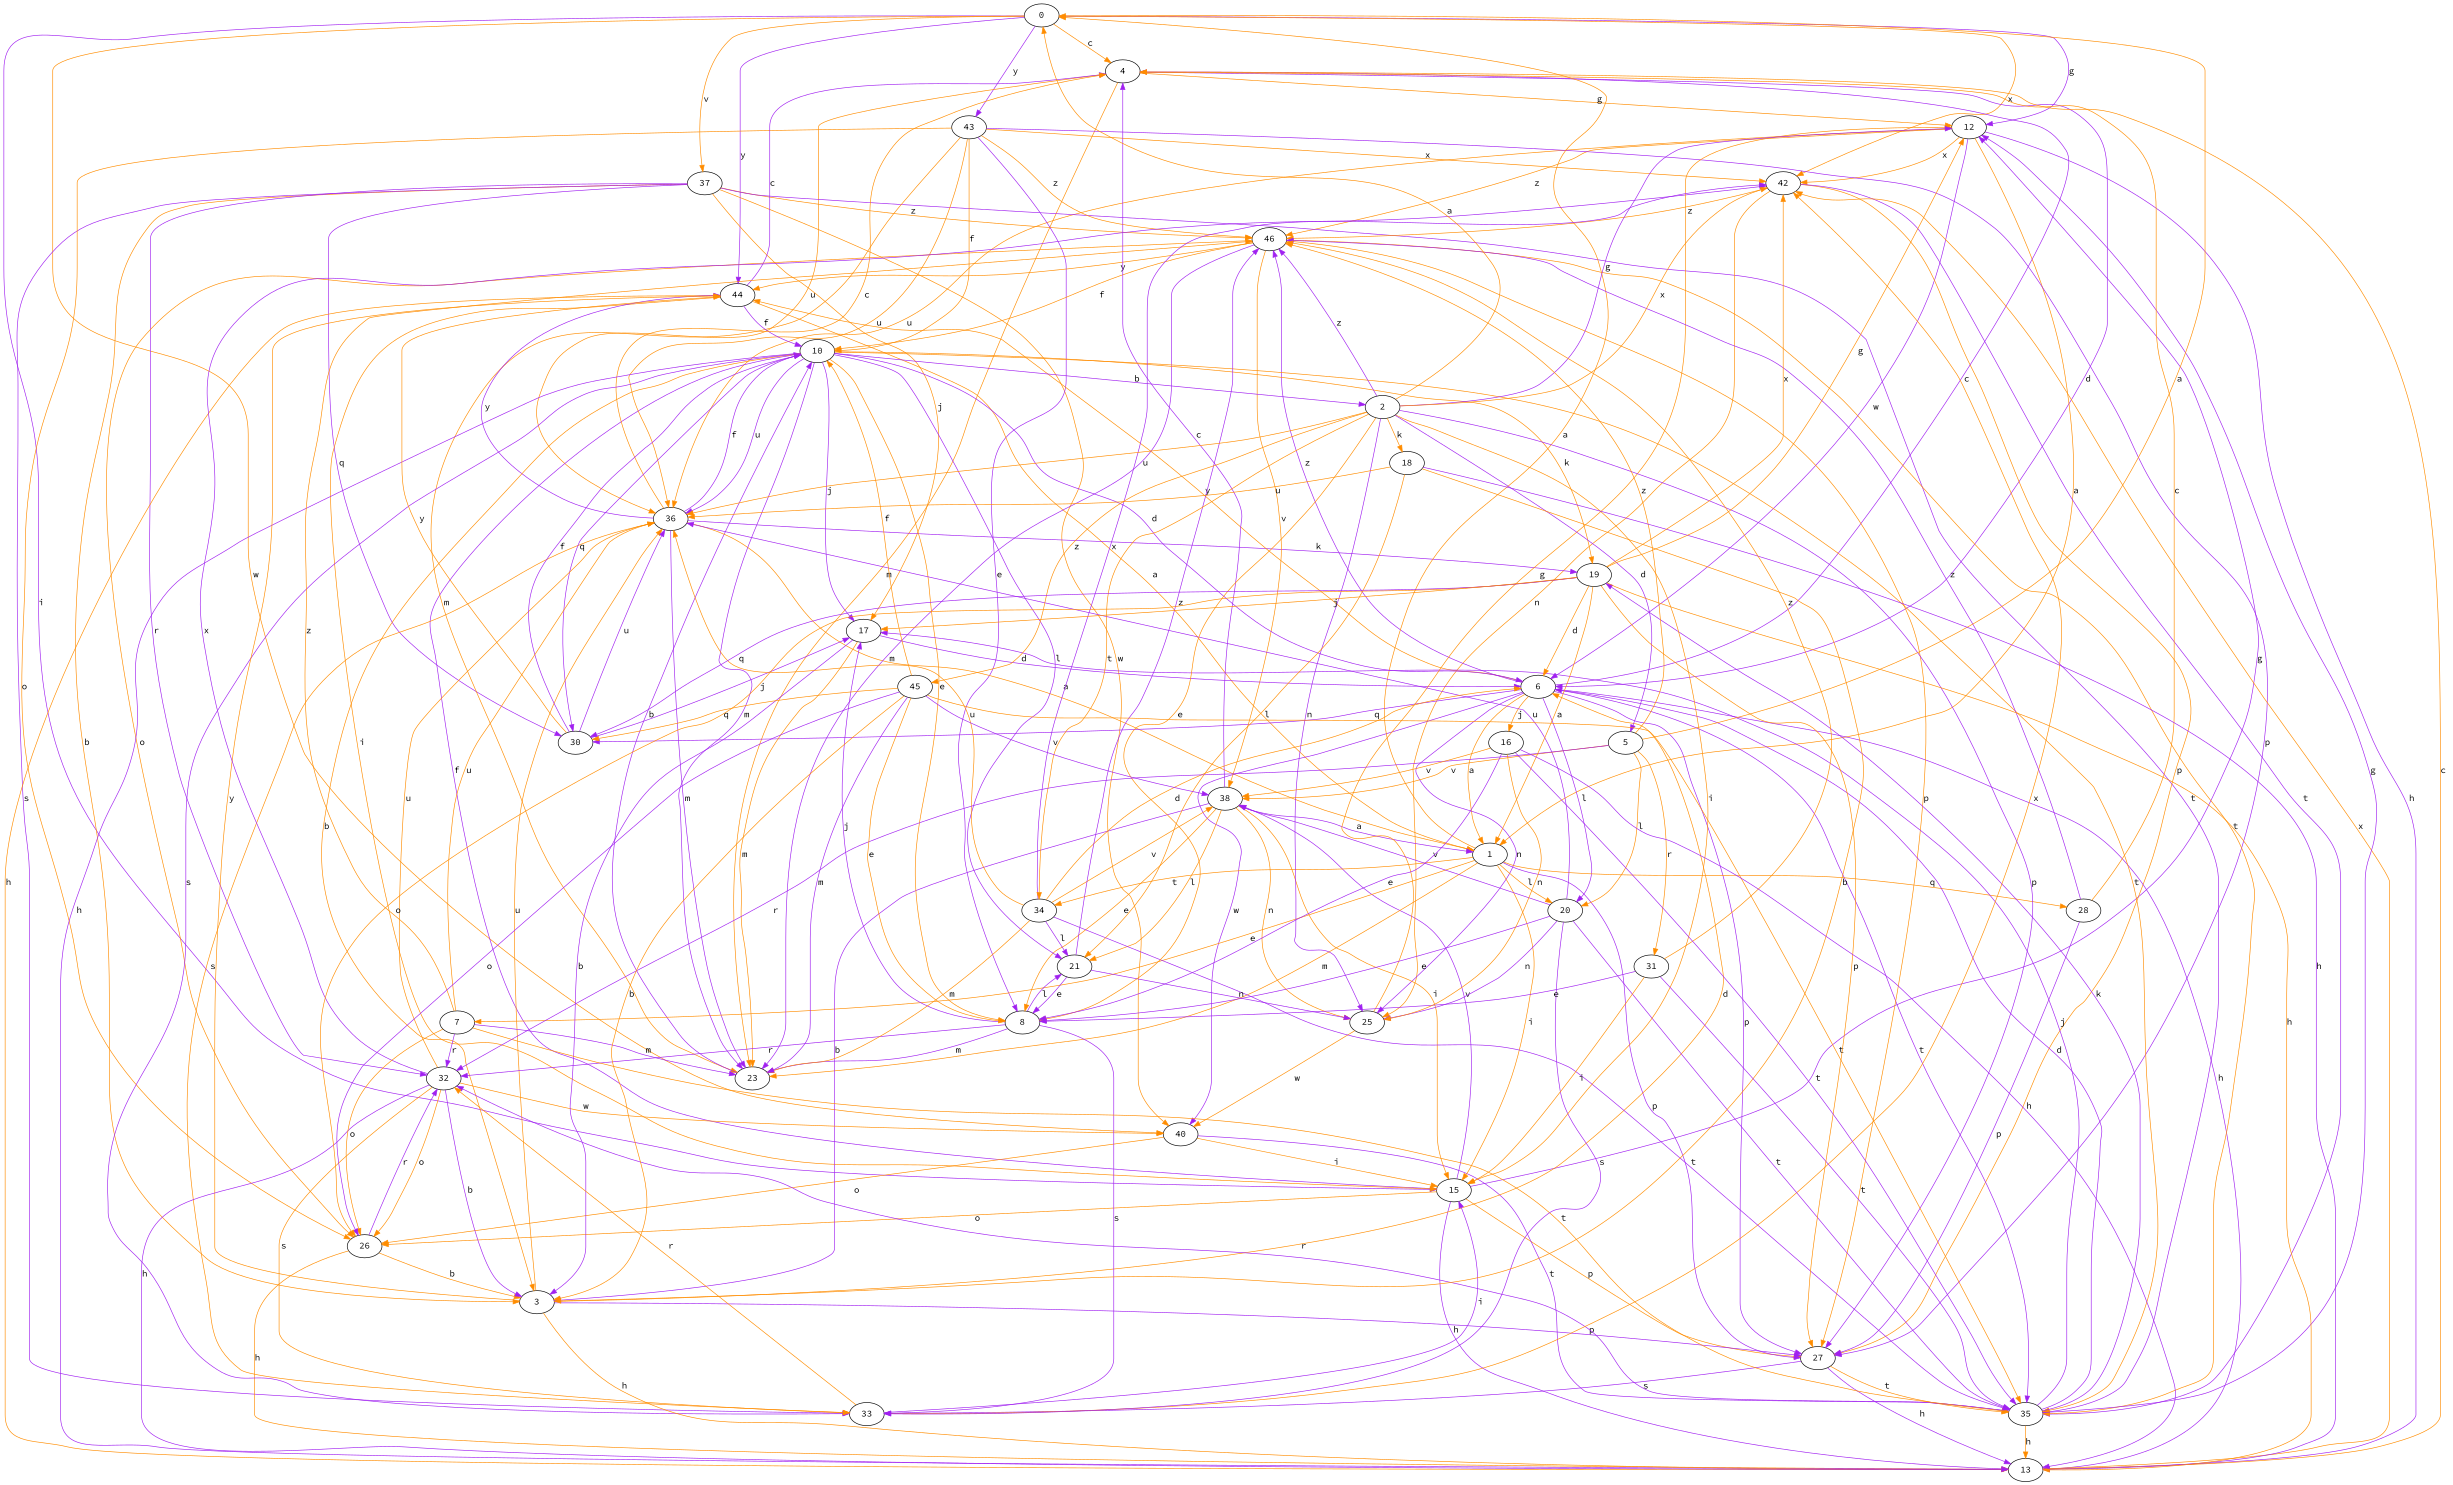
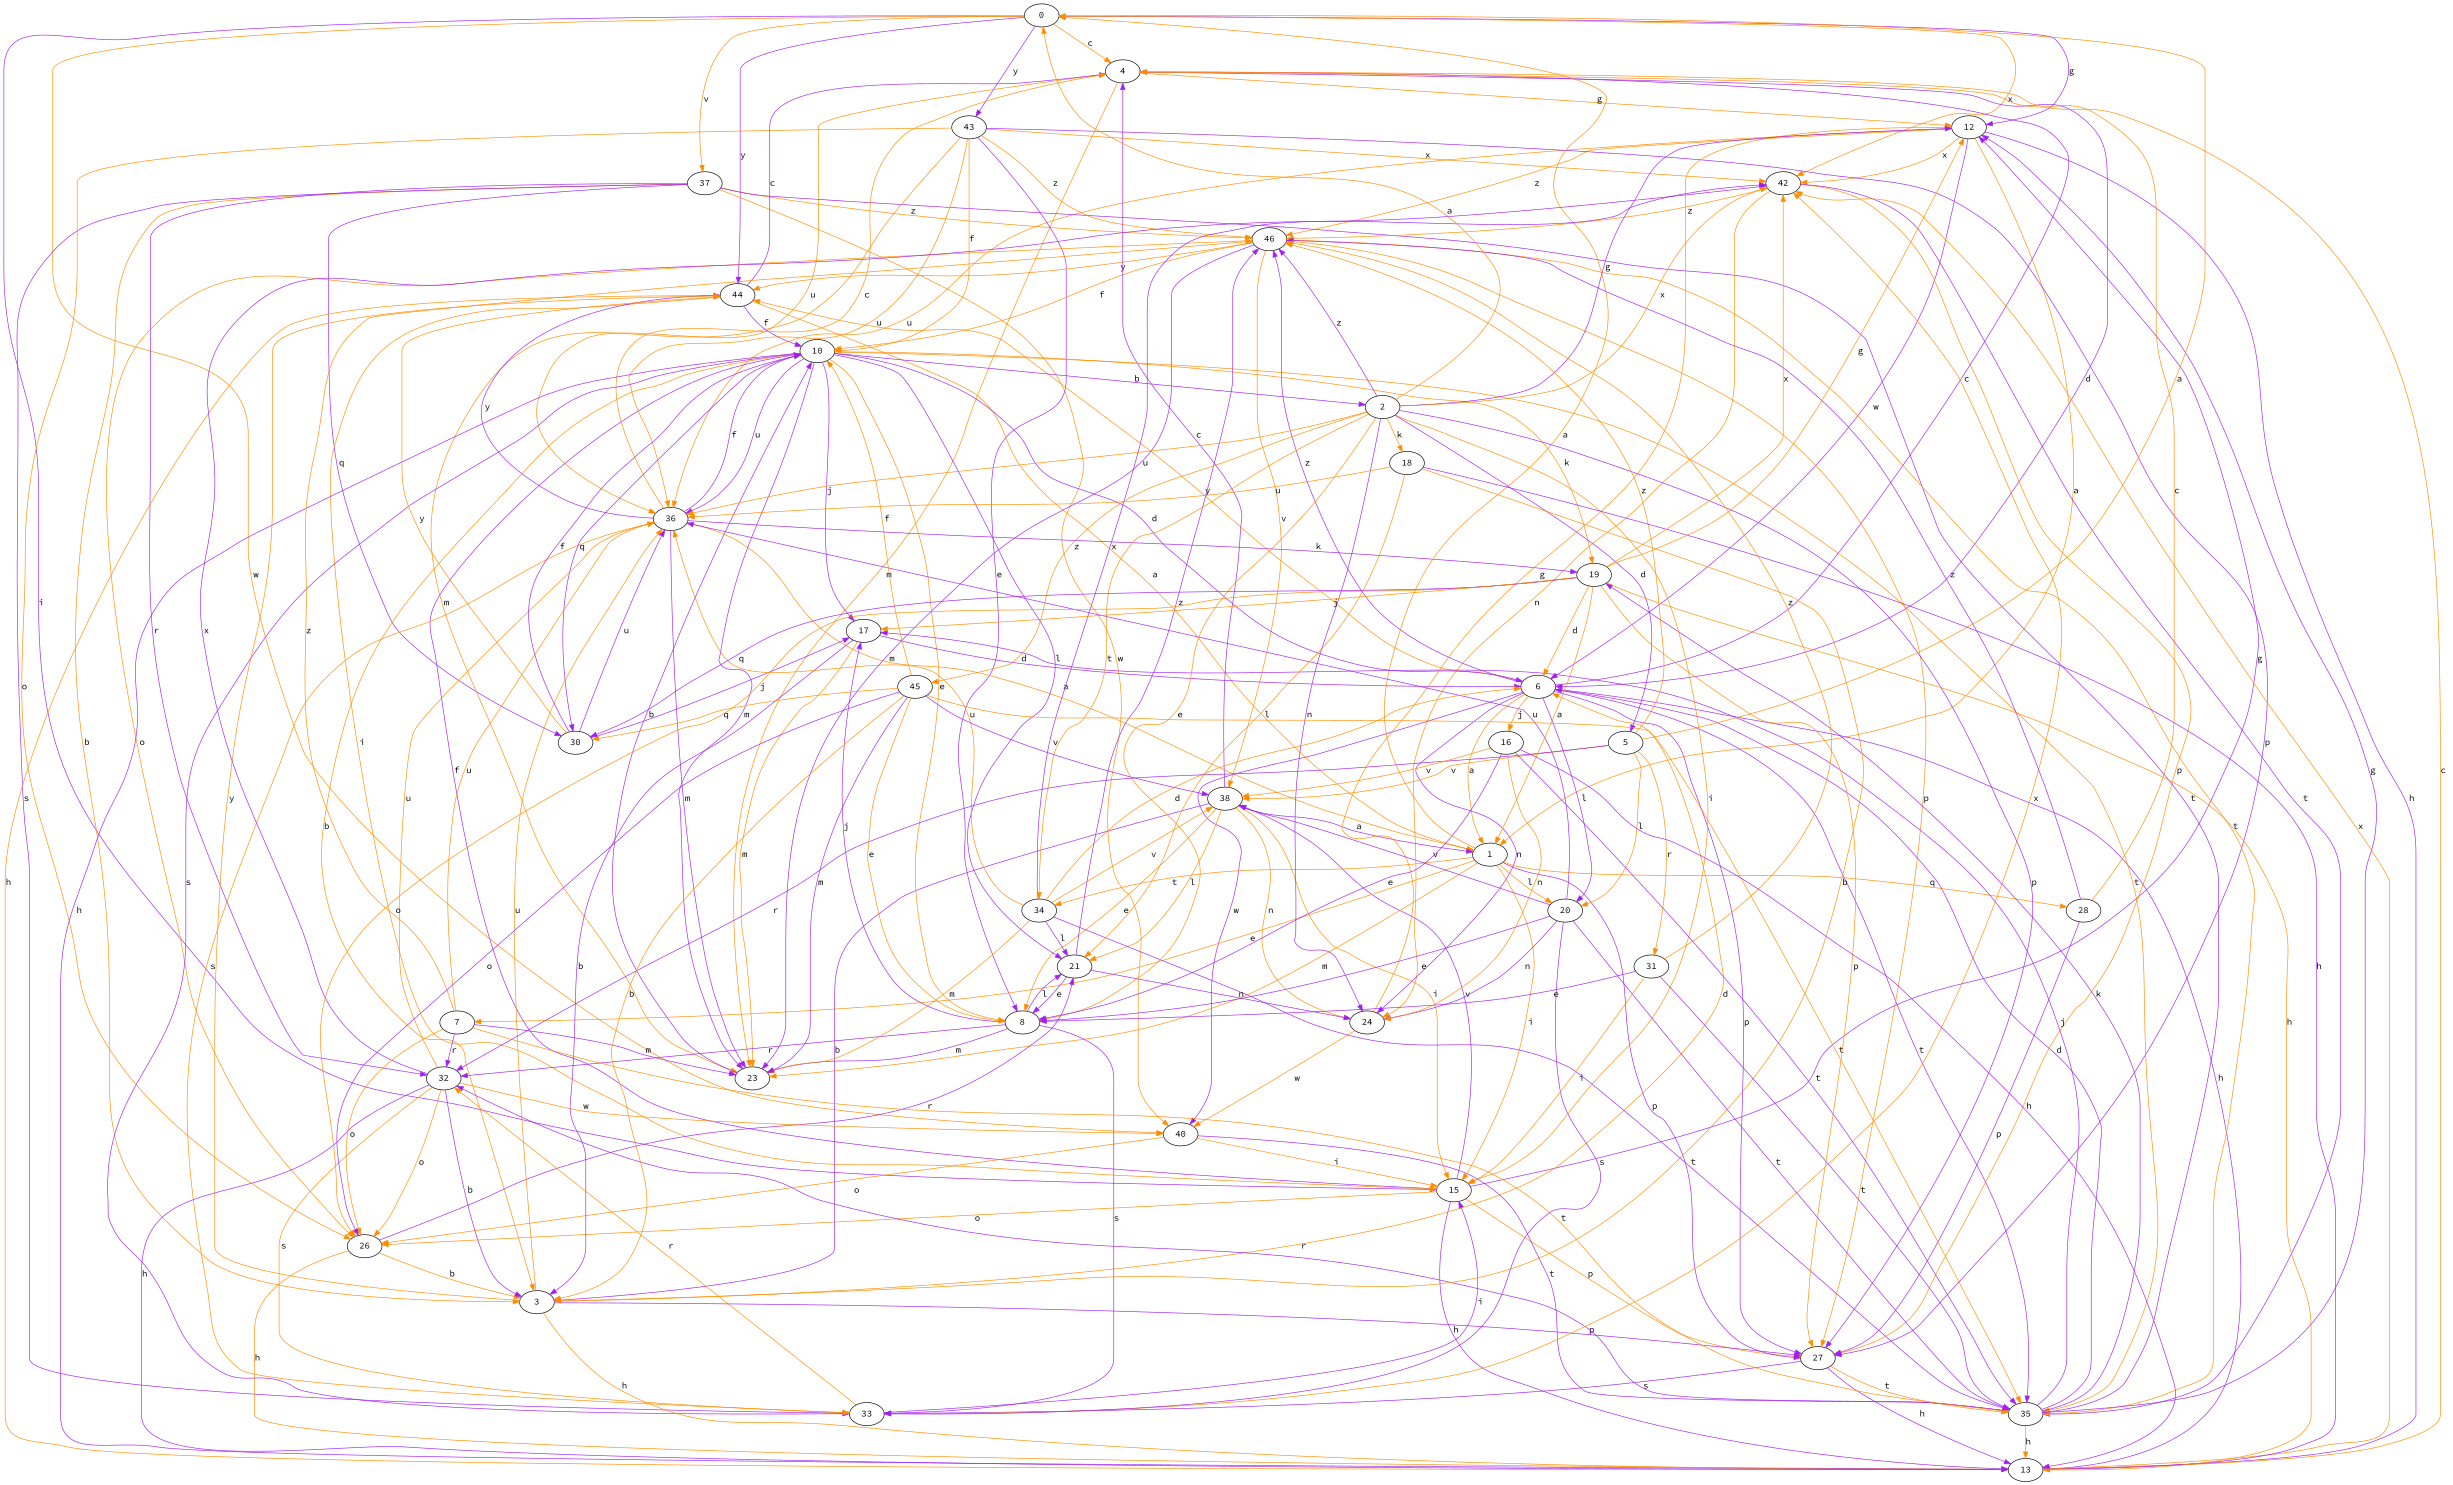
  strict digraph {
    fontname="Source Code Pro"
    node [fontname="Source Code Pro"]
    edge [color=darkorange fontname="Source Code Pro"]
    0
    4
    12
    15
    37
    40
    42
    43
    44
    23
    36
    6
    1
    46
    13
    27
    26
    38
    10
    3
    32
    30
    35
    17
    33
-   24 [label=25]
+   24
    8
    7
    20
    28
    34
    21
    2
    5
    18
    45
    31
    19
    16
    0 -> 4 [label=c]
    0 -> 12 [color=purple label=g]
    0 -> 15 [color=purple label=i]
    0 -> 37 [label=v]
    0 -> 40 [label=w]
    0 -> 42 [label=x]
    0 -> 43 [color=purple label=y]
    0 -> 44 [color=purple label=y]
    4 -> 12 [label=g]
    4 -> 23 [label=m]
    4 -> 36 [label=u]
    4 -> 6 [color=purple label=d]
    12 -> 42 [label=x]
    12 -> 36 [label=u]
    12 -> 6 [color=purple label=w]
    12 -> 1 [label=a]
    12 -> 46 [label=z]
    12 -> 13 [color=purple label=h]
    15 -> 12 [color=purple label=g]
    15 -> 13 [color=purple label=h]
    15 -> 27 [label=p]
    15 -> 26 [label=o]
    15 -> 38 [color=purple label=v]
    15 -> 10 [color=purple label=f]
    37 -> 40 [label=w]
    37 -> 46 [label=z]
    37 -> 3 [label=b]
    37 -> 32 [color=purple label=r]
    37 -> 30 [color=purple label=q]
    37 -> 35 [color=purple label=t]
-   37 -> 17 [label=j]
    37 -> 33 [color=purple label=s]
    40 -> 15 [label=i]
    40 -> 26 [label=o]
    40 -> 35 [color=purple label=t]
    42 -> 46 [label=z]
    42 -> 27 [label=p]
    42 -> 35 [color=purple label=t]
    42 -> 24 [label=n]
    43 -> 42 [label=x]
    43 -> 23 [label=m]
    43 -> 36 [label=u]
    43 -> 46 [label=z]
    43 -> 27 [color=purple label=p]
    43 -> 26 [label=o]
    43 -> 10 [label=f]
    43 -> 8 [color=purple label=e]
    44 -> 4 [color=purple label=c]
    44 -> 15 [label=i]
    44 -> 1 [label=a]
    44 -> 13 [label=h]
    44 -> 10 [color=purple label=f]
    23 -> 10 [color=purple label=b]
    36 -> 4 [label=c]
    36 -> 44 [color=purple label=y]
    36 -> 23 [color=purple label=m]
    36 -> 1 [label=a]
    36 -> 10 [color=purple label=f]
    36 -> 33 [label=s]
    36 -> 19 [color=purple label=k]
    6 -> 4 [color=purple label=c]
    6 -> 40 [color=purple label=w]
    6 -> 44 [label=y]
    6 -> 1 [label=a]
    6 -> 46 [color=purple label=z]
    6 -> 13 [color=purple label=h]
    6 -> 27 [color=purple label=p]
-   6 -> 30 [color=purple label=q]
    6 -> 35 [color=purple label=t]
    6 -> 24 [color=purple label=n]
    6 -> 20 [color=purple label=l]
    6 -> 16 [label=j]
    1 -> 0 [label=a]
    1 -> 15 [label=i]
    1 -> 23 [label=m]
    1 -> 27 [color=purple label=p]
    1 -> 7 [label=e]
    1 -> 20 [label=l]
    1 -> 28 [label=q]
    1 -> 34 [label=t]
    46 -> 44 [label=y]
    46 -> 23 [color=purple label=m]
    46 -> 27 [label=p]
    46 -> 26 [label=o]
    46 -> 38 [label=v]
    46 -> 10 [label=f]
    46 -> 35 [label=t]
    13 -> 4 [label=c]
    13 -> 42 [label=x]
    27 -> 13 [color=purple label=h]
    27 -> 35 [label=t]
    27 -> 33 [color=purple label=s]
    26 -> 13 [label=h]
    26 -> 3 [label=b]
-   26 -> 32 [color=purple label=r]
+   26 -> 21 [color=purple label=r]
    38 -> 4 [color=purple label=c]
    38 -> 15 [label=i]
    38 -> 1 [color=purple label=a]
    38 -> 3 [color=purple label=b]
    38 -> 24 [label=n]
    38 -> 8 [label=e]
    38 -> 21 [label=l]
    10 -> 23 [color=purple label=m]
    10 -> 36 [color=purple label=u]
    10 -> 6 [color=purple label=d]
    10 -> 13 [color=purple label=h]
    10 -> 3 [label=b]
    10 -> 30 [color=purple label=q]
    10 -> 35 [label=t]
    10 -> 17 [color=purple label=j]
    10 -> 33 [color=purple label=s]
    10 -> 8 [label=e]
    10 -> 21 [color=purple label=l]
    10 -> 2 [color=purple label=b]
    10 -> 19 [label=k]
    3 -> 44 [label=y]
    3 -> 36 [label=u]
    3 -> 6 [label=d]
    3 -> 13 [label=h]
    3 -> 27 [color=purple label=p]
    32 -> 40 [label=w]
    32 -> 42 [color=purple label=x]
    32 -> 36 [label=u]
    32 -> 13 [color=purple label=h]
    32 -> 26 [label=o]
    32 -> 3 [color=purple label=b]
    32 -> 33 [label=s]
    30 -> 44 [label=y]
    30 -> 36 [color=purple label=u]
    30 -> 10 [color=purple label=f]
    30 -> 17 [color=purple label=j]
    35 -> 12 [color=purple label=g]
    35 -> 6 [color=purple label=d]
    35 -> 13 [label=h]
    35 -> 32 [color=purple label=r]
    35 -> 17 [color=purple label=j]
    35 -> 19 [color=purple label=k]
    17 -> 23 [label=m]
    17 -> 6 [color=purple label=d]
    17 -> 3 [color=purple label=b]
    33 -> 15 [color=purple label=i]
    33 -> 42 [label=x]
    33 -> 32 [label=r]
    24 -> 12 [label=g]
    24 -> 40 [label=w]
    8 -> 23 [color=purple label=m]
    8 -> 32 [color=purple label=r]
    8 -> 17 [color=purple label=j]
    8 -> 33 [color=purple label=s]
    8 -> 21 [color=purple label=l]
    7 -> 23 [color=purple label=m]
    7 -> 36 [label=u]
    7 -> 46 [label=z]
    7 -> 26 [label=o]
    7 -> 32 [color=purple label=r]
    7 -> 35 [label=t]
    20 -> 36 [color=purple label=u]
    20 -> 38 [color=purple label=v]
    20 -> 35 [color=purple label=t]
    20 -> 33 [color=purple label=s]
    20 -> 24 [color=purple label=n]
    20 -> 8 [color=purple label=e]
    28 -> 4 [label=c]
    28 -> 46 [color=purple label=z]
    28 -> 27 [color=purple label=p]
    34 -> 42 [color=purple label=x]
    34 -> 23 [label=m]
    34 -> 36 [label=u]
    34 -> 6 [label=d]
    34 -> 38 [label=v]
    34 -> 35 [color=purple label=t]
    34 -> 21 [color=purple label=l]
    21 -> 46 [color=purple label=z]
    21 -> 24 [color=purple label=n]
    21 -> 8 [color=purple label=e]
    2 -> 0 [label=a]
    2 -> 12 [color=purple label=g]
    2 -> 15 [label=i]
    2 -> 42 [label=x]
    2 -> 36 [label=u]
    2 -> 46 [color=purple label=z]
    2 -> 27 [color=purple label=p]
    2 -> 24 [color=purple label=n]
    2 -> 8 [label=e]
    2 -> 34 [label=t]
    2 -> 5 [color=purple label=d]
    2 -> 18 [label=k]
    2 -> 45 [label=z]
    5 -> 0 [label=a]
    5 -> 46 [label=z]
    5 -> 38 [label=v]
    5 -> 32 [color=purple label=r]
    5 -> 20 [label=l]
    5 -> 31 [label=r]
    18 -> 36 [label=u]
    18 -> 13 [color=purple label=h]
    18 -> 3 [label=b]
    18 -> 21 [label=l]
    45 -> 23 [color=purple label=m]
    45 -> 26 [color=purple label=o]
    45 -> 38 [color=purple label=v]
    45 -> 10 [label=f]
    45 -> 3 [label=b]
    45 -> 30 [label=q]
    45 -> 35 [label=t]
    45 -> 8 [label=e]
    31 -> 15 [label=i]
    31 -> 46 [label=z]
    31 -> 35 [color=purple label=t]
    31 -> 8 [color=purple label=e]
    19 -> 12 [label=g]
    19 -> 42 [label=x]
    19 -> 6 [label=d]
    19 -> 1 [label=a]
    19 -> 13 [label=h]
    19 -> 27 [label=p]
    19 -> 26 [label=o]
    19 -> 30 [color=purple label=q]
    19 -> 17 [label=j]
    16 -> 13 [color=purple label=h]
    16 -> 38 [label=v]
    16 -> 35 [color=purple label=t]
    16 -> 24 [label=n]
    16 -> 8 [color=purple label=e]
  }
